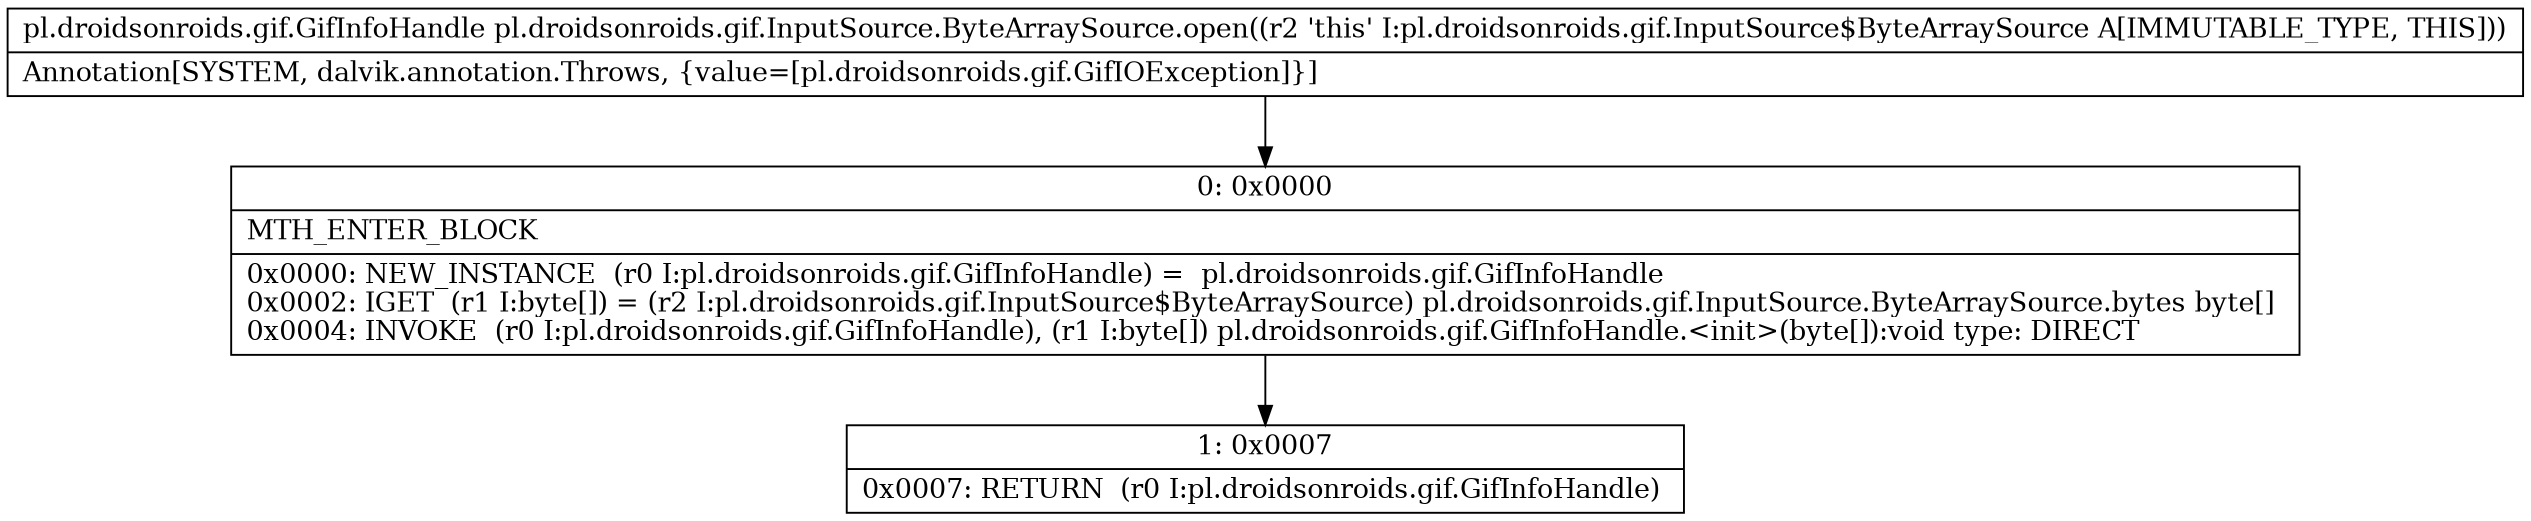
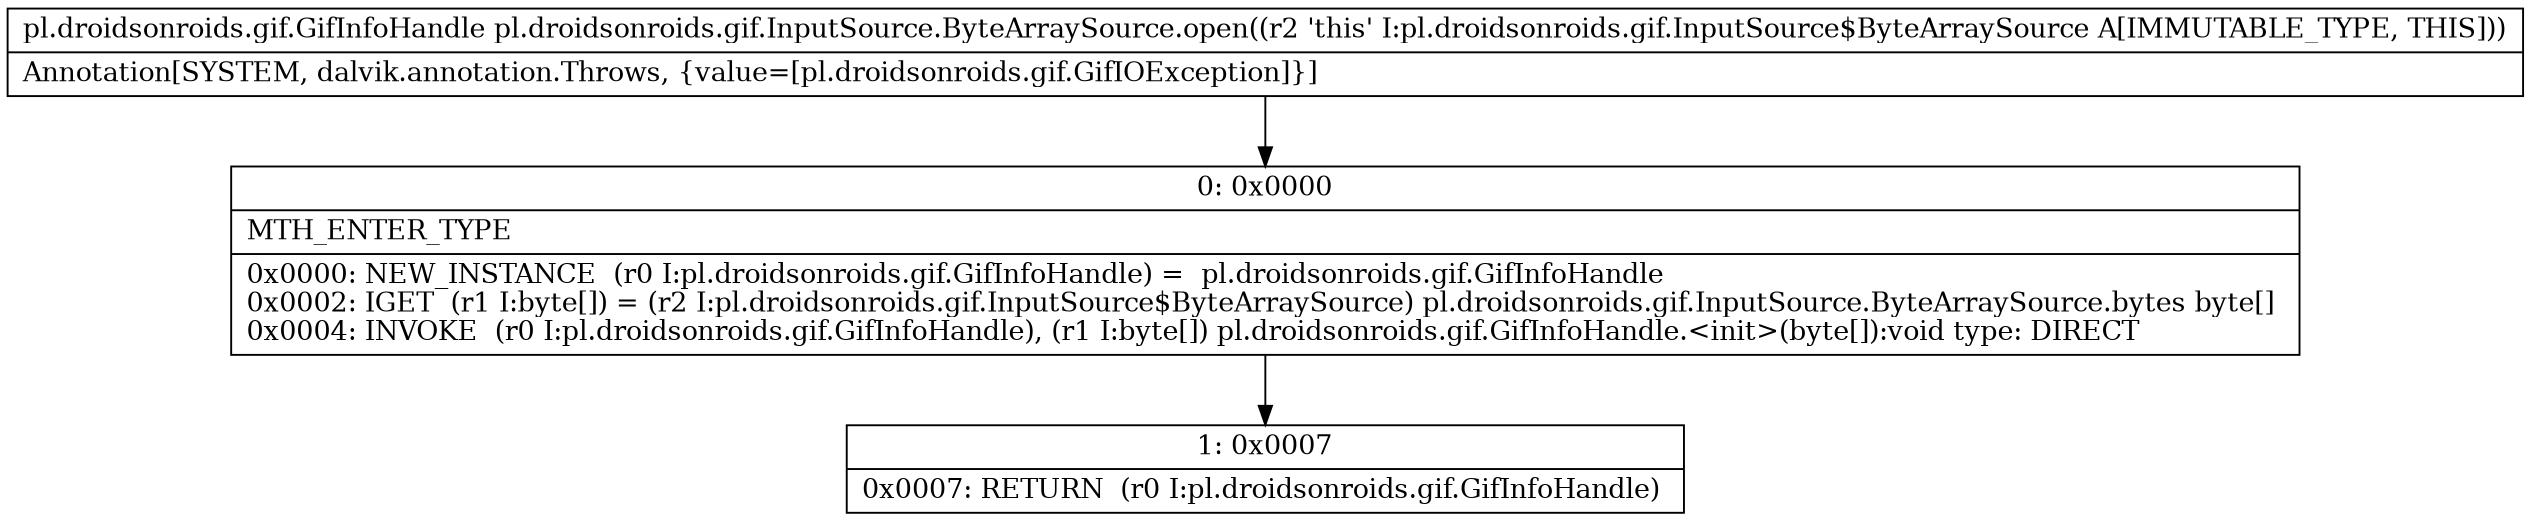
  digraph {
    node [shape=record]
-   n1 [label="{0\:\ 0x0000|MTH_ENTER_BLOCK\l|0x0000: NEW_INSTANCE  (r0 I:pl.droidsonroids.gif.GifInfoHandle) =  pl.droidsonroids.gif.GifInfoHandle \l0x0002: IGET  (r1 I:byte[]) = (r2 I:pl.droidsonroids.gif.InputSource$ByteArraySource) pl.droidsonroids.gif.InputSource.ByteArraySource.bytes byte[] \l0x0004: INVOKE  (r0 I:pl.droidsonroids.gif.GifInfoHandle), (r1 I:byte[]) pl.droidsonroids.gif.GifInfoHandle.\<init\>(byte[]):void type: DIRECT \l}"]
+   n1 [label="{0\:\ 0x0000|MTH_ENTER_TYPE\l|0x0000: NEW_INSTANCE  (r0 I:pl.droidsonroids.gif.GifInfoHandle) =  pl.droidsonroids.gif.GifInfoHandle \l0x0002: IGET  (r1 I:byte[]) = (r2 I:pl.droidsonroids.gif.InputSource$ByteArraySource) pl.droidsonroids.gif.InputSource.ByteArraySource.bytes byte[] \l0x0004: INVOKE  (r0 I:pl.droidsonroids.gif.GifInfoHandle), (r1 I:byte[]) pl.droidsonroids.gif.GifInfoHandle.\<init\>(byte[]):void type: DIRECT \l}"]
    n2 [label="{1\:\ 0x0007|0x0007: RETURN  (r0 I:pl.droidsonroids.gif.GifInfoHandle) \l}"]
    n3 [label="{pl.droidsonroids.gif.GifInfoHandle pl.droidsonroids.gif.InputSource.ByteArraySource.open((r2 'this' I:pl.droidsonroids.gif.InputSource$ByteArraySource A[IMMUTABLE_TYPE, THIS]))  | Annotation[SYSTEM, dalvik.annotation.Throws, \{value=[pl.droidsonroids.gif.GifIOException]\}]\l}"]
    n1 -> n2
    n3 -> n1
  }
